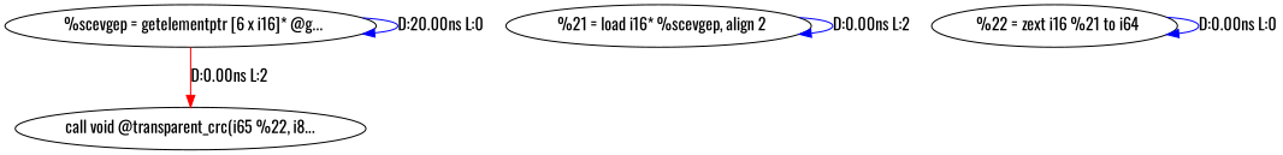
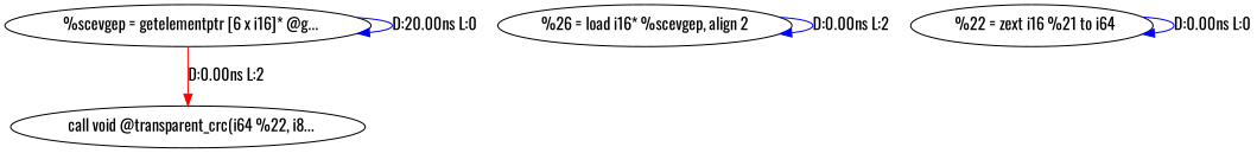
  digraph {
    fontname=Oswald
    node [fontname=Oswald]
    edge [color=blue fontname=Oswald]
    n1 [label="  %scevgep = getelementptr [6 x i16]* @g..."]
-   n2 [label="call void @transparent_crc(i65 %22, i8..."]
-   n3 [label="  %21 = load i16* %scevgep, align 2"]
+   n2 [label="  call void @transparent_crc(i64 %22, i8..."]
+   n3 [label="%26 = load i16* %scevgep, align 2"]
    n4 [label="  %22 = zext i16 %21 to i64"]
    n1 -> n1 [label="D:20.00ns L:0"]
    n1 -> n2 [color=red label="D:0.00ns L:2"]
    n3 -> n3 [label="D:0.00ns L:2"]
    n4 -> n4 [label="D:0.00ns L:0"]
  }
